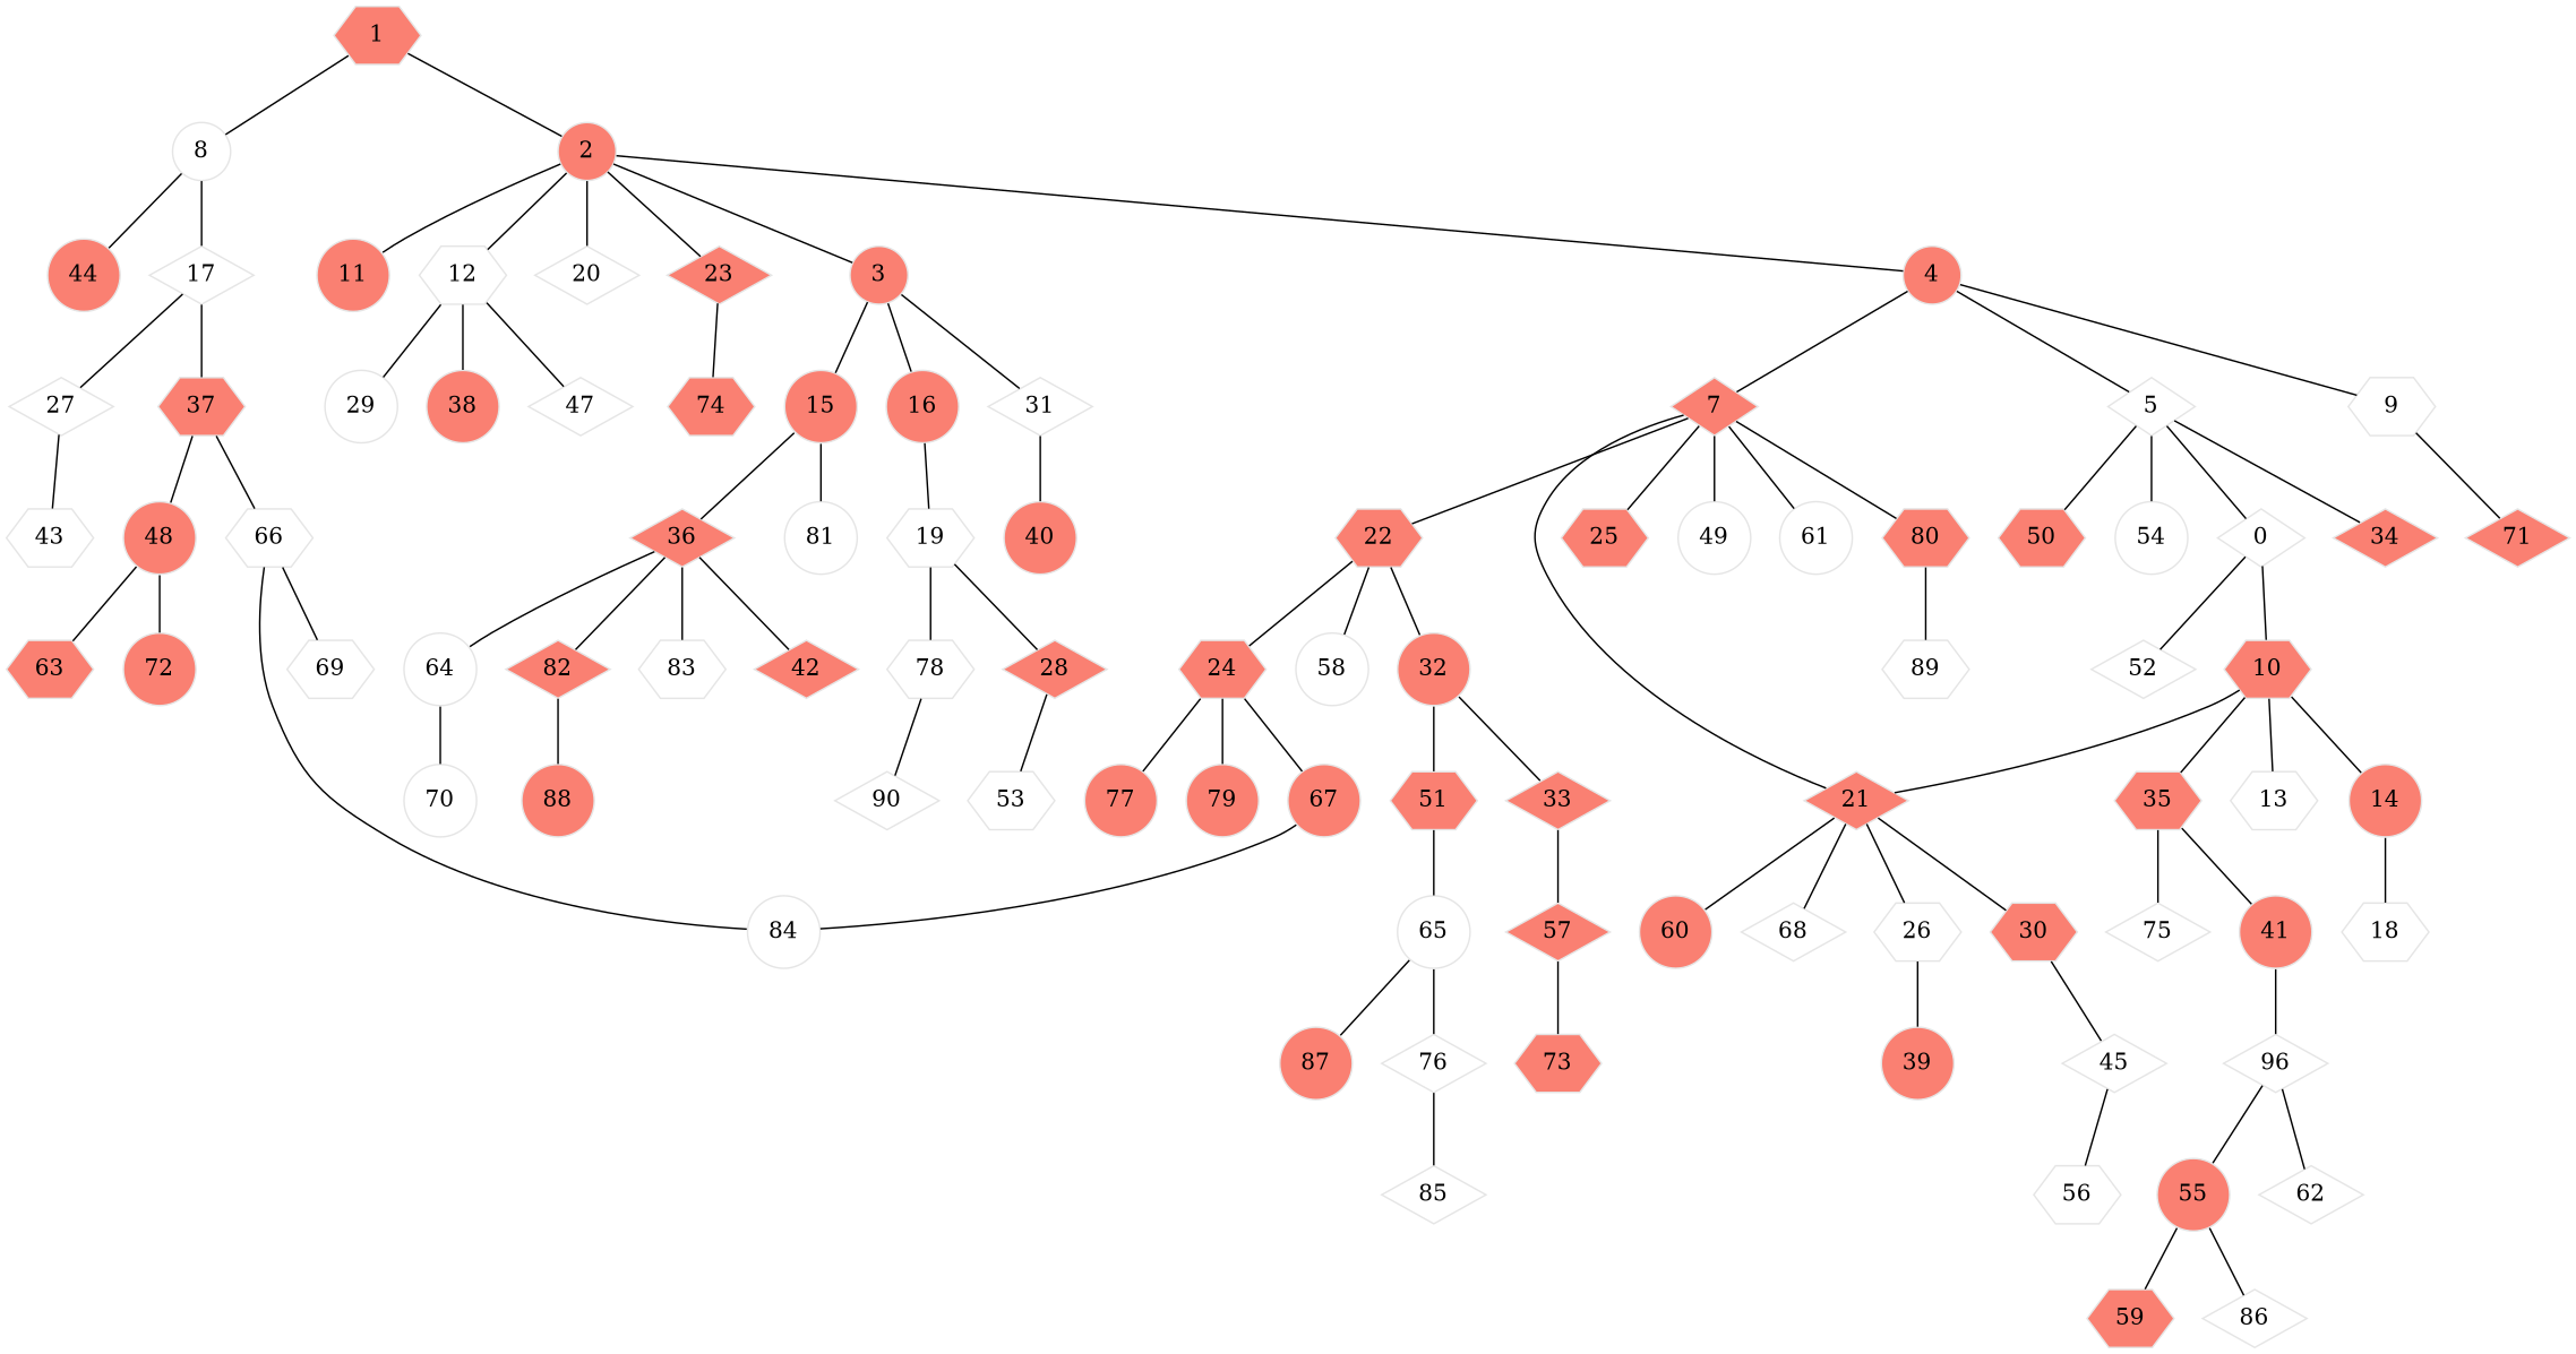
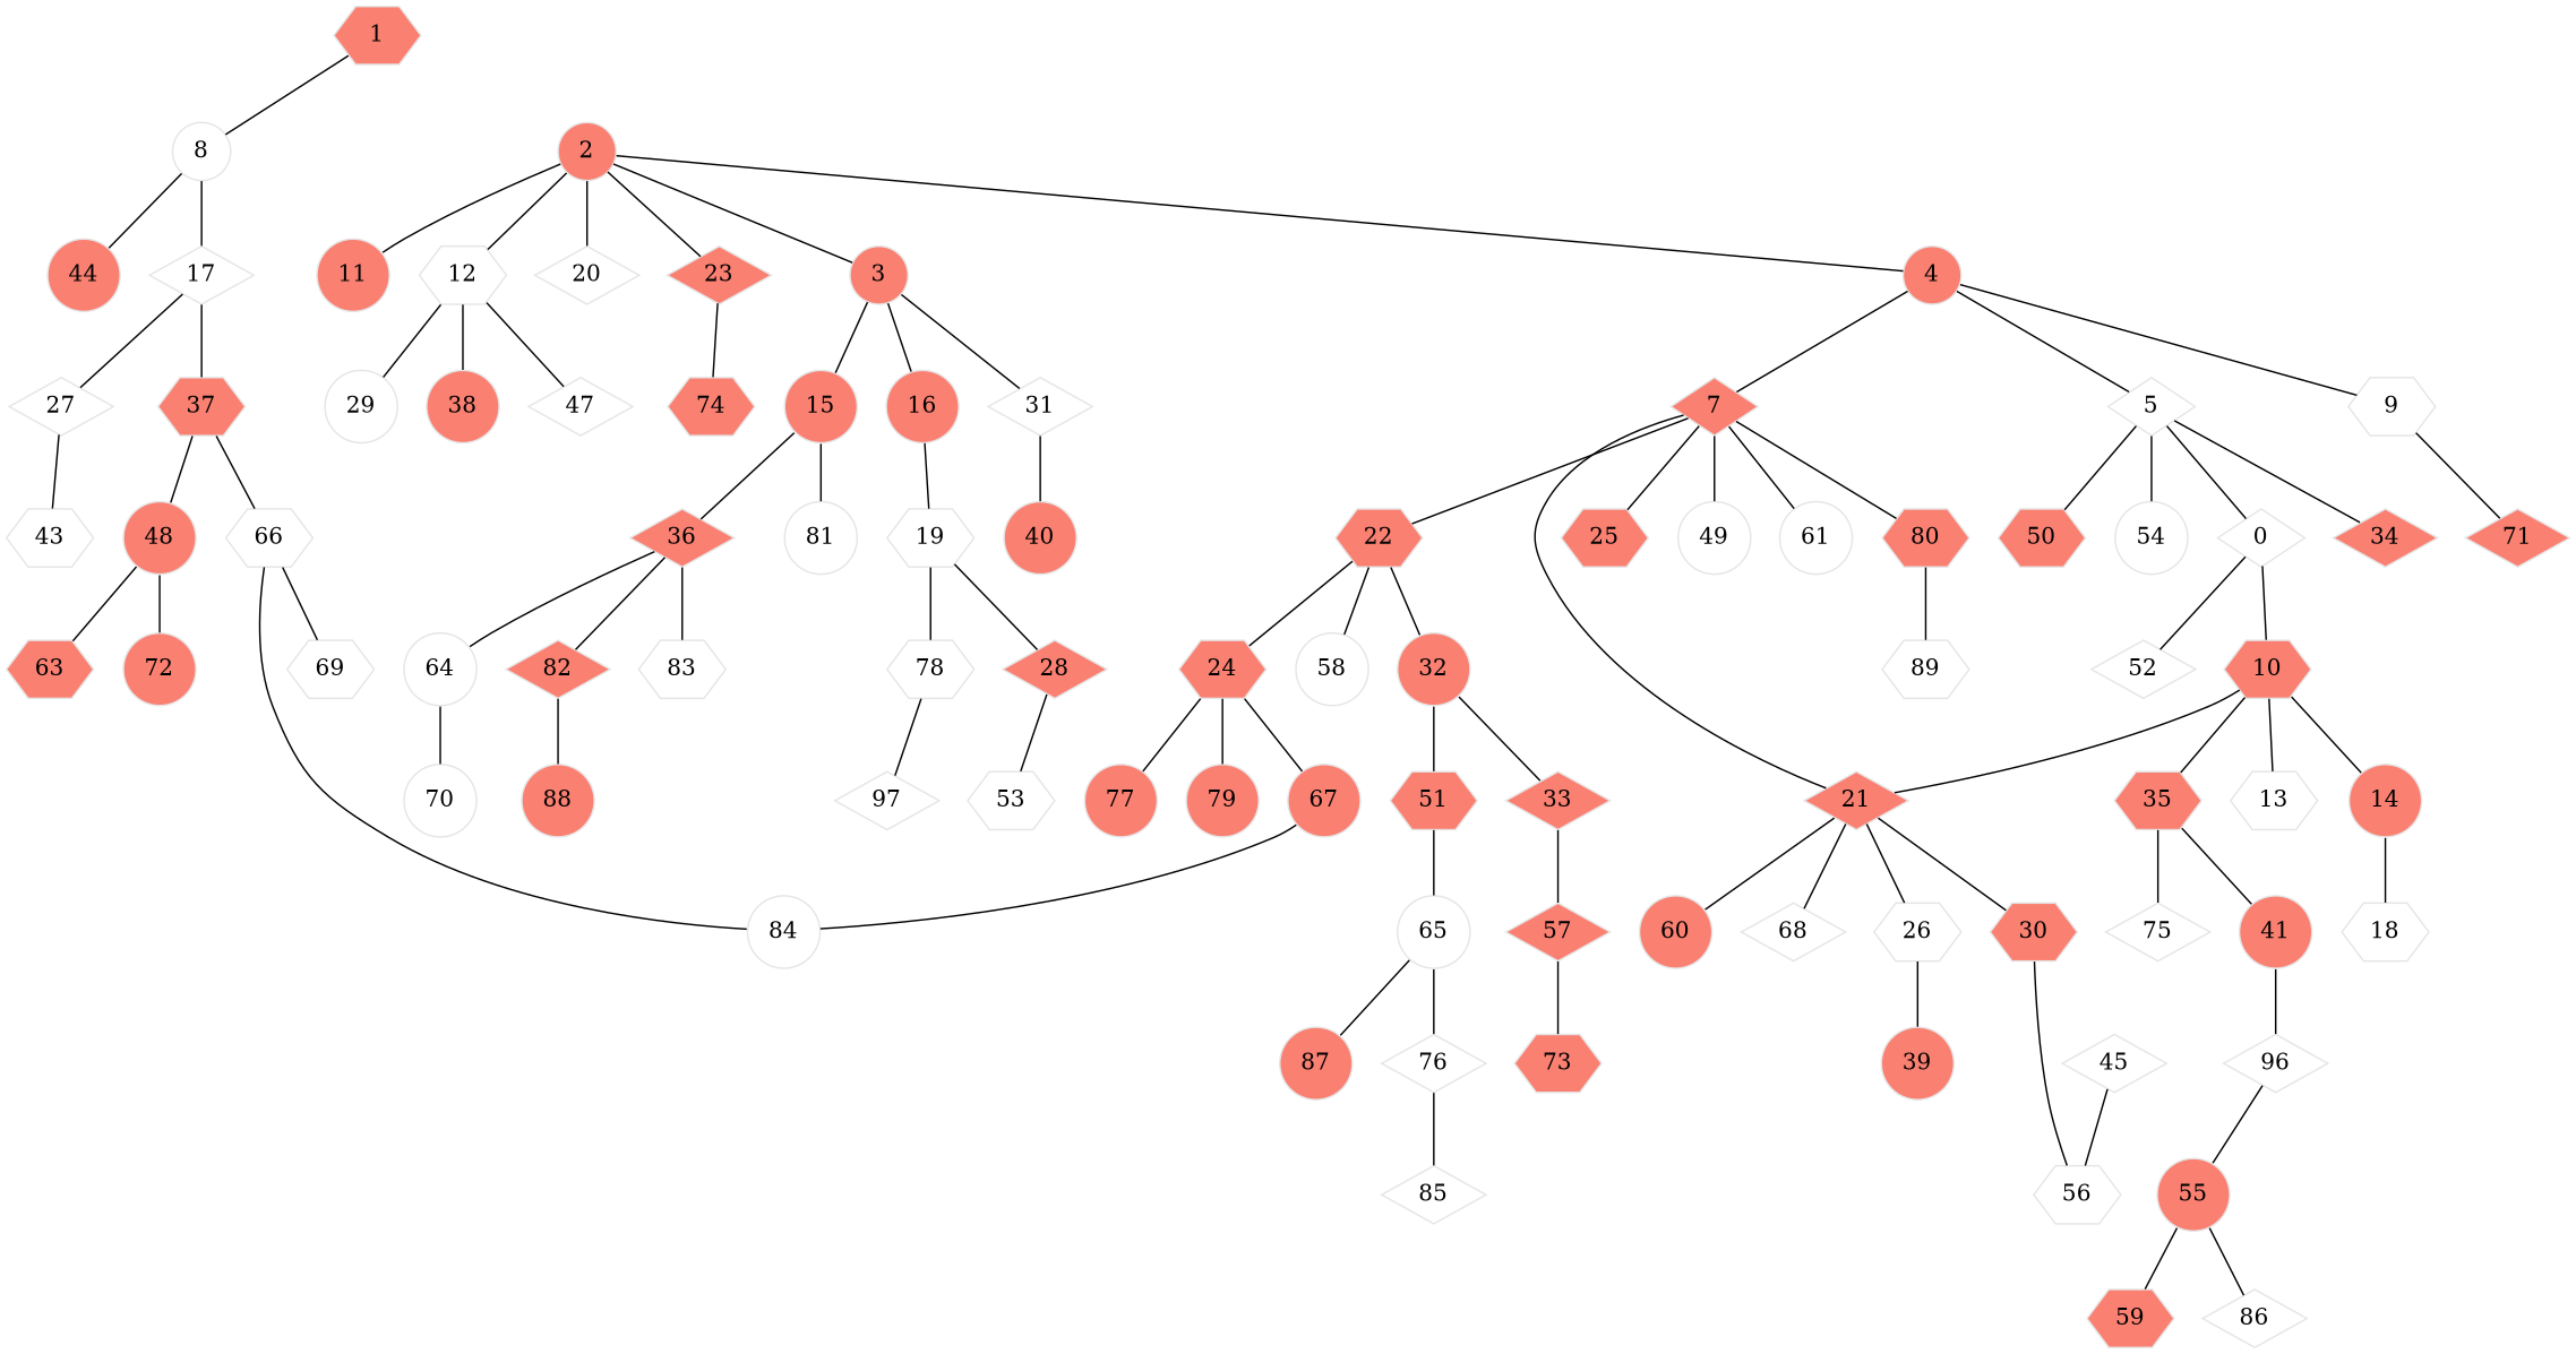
  graph {
    node [color=gray90 fillcolor=salmon shape=circle style=filled]
    1 [shape=hexagon]
    2
    8 [fillcolor=white]
    3
    4
    11
    12 [fillcolor=white shape=hexagon]
    20 [fillcolor=white shape=diamond]
    23 [shape=diamond]
    17 [fillcolor=white shape=diamond]
    44
    15
    16
    31 [fillcolor=white shape=diamond]
    5 [fillcolor=white shape=diamond]
    7 [shape=diamond]
    9 [fillcolor=white shape=hexagon]
    29 [fillcolor=white]
    38
    47 [fillcolor=white shape=diamond]
    74 [shape=hexagon]
    36 [shape=diamond]
    81 [fillcolor=white]
    19 [fillcolor=white shape=hexagon]
    40
    n26 [fillcolor=white label=0 shape=diamond]
    34 [shape=diamond]
    50 [shape=hexagon]
    54 [fillcolor=white]
    21 [shape=diamond]
    22 [shape=hexagon]
    25 [shape=hexagon]
    49 [fillcolor=white]
    61 [fillcolor=white]
    80 [shape=hexagon]
    10 [shape=hexagon]
    52 [fillcolor=white shape=diamond]
    13 [fillcolor=white shape=hexagon]
    14
    35 [shape=hexagon]
    71 [shape=diamond]
    26 [fillcolor=white shape=hexagon]
    30 [shape=hexagon]
    60
    68 [fillcolor=white shape=diamond]
    24 [shape=hexagon]
    32
    58 [fillcolor=white]
    89 [fillcolor=white shape=hexagon]
    27 [fillcolor=white shape=diamond]
    37 [shape=hexagon]
    18 [fillcolor=white shape=hexagon]
    41
    75 [fillcolor=white shape=diamond]
-   42 [shape=diamond]
    64 [fillcolor=white]
    82 [shape=diamond]
    83 [fillcolor=white shape=hexagon]
    28 [shape=diamond]
    78 [fillcolor=white shape=hexagon]
    43 [fillcolor=white shape=hexagon]
    48
    66 [fillcolor=white shape=hexagon]
    53 [fillcolor=white shape=hexagon]
-   90 [fillcolor=white shape=diamond]
+   90 [fillcolor=white shape=diamond label=97]
    39
    45 [fillcolor=white shape=diamond]
    67
    77
    79
    33 [shape=diamond]
    51 [shape=hexagon]
    84 [fillcolor=white]
    56 [fillcolor=white shape=hexagon]
    57 [shape=diamond]
    65 [fillcolor=white]
    73 [shape=hexagon]
    n78 [fillcolor=white label=96 shape=diamond]
    70 [fillcolor=white]
    88
    63 [shape=hexagon]
    72
    69 [fillcolor=white shape=hexagon]
    55
-   62 [fillcolor=white shape=diamond]
    59 [shape=hexagon]
    86 [fillcolor=white shape=diamond]
    76 [fillcolor=white shape=diamond]
    87
    85 [fillcolor=white shape=diamond]
-   1 -- 2
    1 -- 8
    2 -- 3
    2 -- 4
    2 -- 11
    2 -- 12
    2 -- 20
    2 -- 23
    8 -- 17
    8 -- 44
    3 -- 15
    3 -- 16
    3 -- 31
    4 -- 5
    4 -- 7
    4 -- 9
    12 -- 29
    12 -- 38
    12 -- 47
    23 -- 74
    17 -- 27
    17 -- 37
    15 -- 36
    15 -- 81
    16 -- 19
    31 -- 40
    5 -- n26
    5 -- 34
    5 -- 50
    5 -- 54
    7 -- 21
    7 -- 22
    7 -- 25
    7 -- 49
    7 -- 61
    7 -- 80
    9 -- 71
-   36 -- 42
    36 -- 64
    36 -- 82
    36 -- 83
    19 -- 28
    19 -- 78
    n26 -- 10
    n26 -- 52
    21 -- 26
    21 -- 30
    21 -- 60
    21 -- 68
    22 -- 24
    22 -- 32
    22 -- 58
    80 -- 89
    10 -- 21
    10 -- 13
    10 -- 14
    10 -- 35
    14 -- 18
    35 -- 41
    35 -- 75
    26 -- 39
-   30 -- 45
+   30 -- 56
    24 -- 67
    24 -- 77
    24 -- 79
    32 -- 33
    32 -- 51
    27 -- 43
    37 -- 48
    37 -- 66
    41 -- n78
    64 -- 70
    82 -- 88
    28 -- 53
    78 -- 90
    48 -- 63
    48 -- 72
    66 -- 84
    66 -- 69
    45 -- 56
    67 -- 84
    33 -- 57
    51 -- 65
    57 -- 73
    65 -- 76
    65 -- 87
    n78 -- 55
-   n78 -- 62
    55 -- 59
    55 -- 86
    76 -- 85
  }
